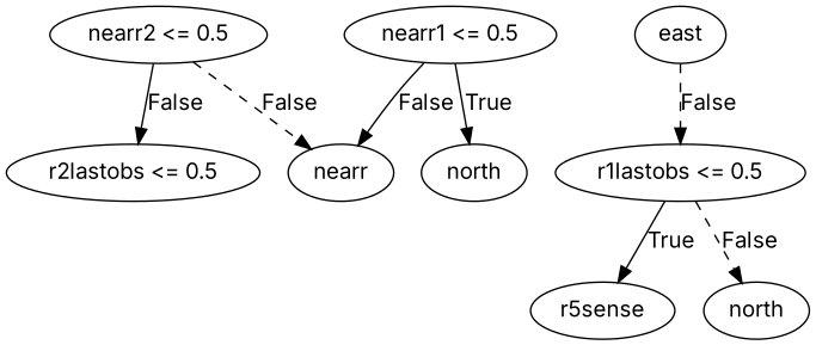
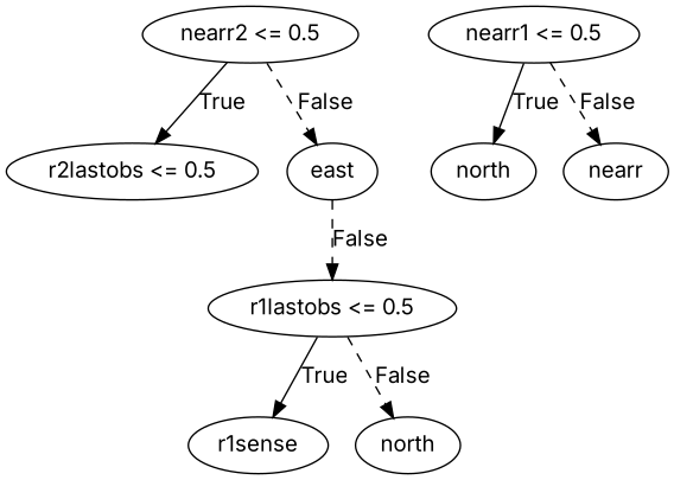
  digraph {
    fontname=Inter
    node [fontname=Inter]
    edge [fontname=Inter style=dashed]
    n1 [label="nearr2 <= 0.5"]
    n2 [label="r2lastobs <= 0.5"]
    n3 [label=east]
    n4 [label="r1lastobs <= 0.5"]
    n5 [label="nearr1 <= 0.5"]
    n6 [label=north]
    n7 [label=nearr]
-   n8 [label=r5sense]
+   n8 [label=r1sense]
    n9 [label=north]
-   n1 -> n2 [label=False style=""]
-   n1 -> n7 [label=False]
+   n1 -> n2 [label=True style=""]
+   n1 -> n3 [label=False]
    n3 -> n4 [label=False]
    n4 -> n8 [label=True style=""]
    n4 -> n9 [label=False]
    n5 -> n6 [label=True style=""]
-   n5 -> n7 [label=False style=solid]
+   n5 -> n7 [label=False]
  }
